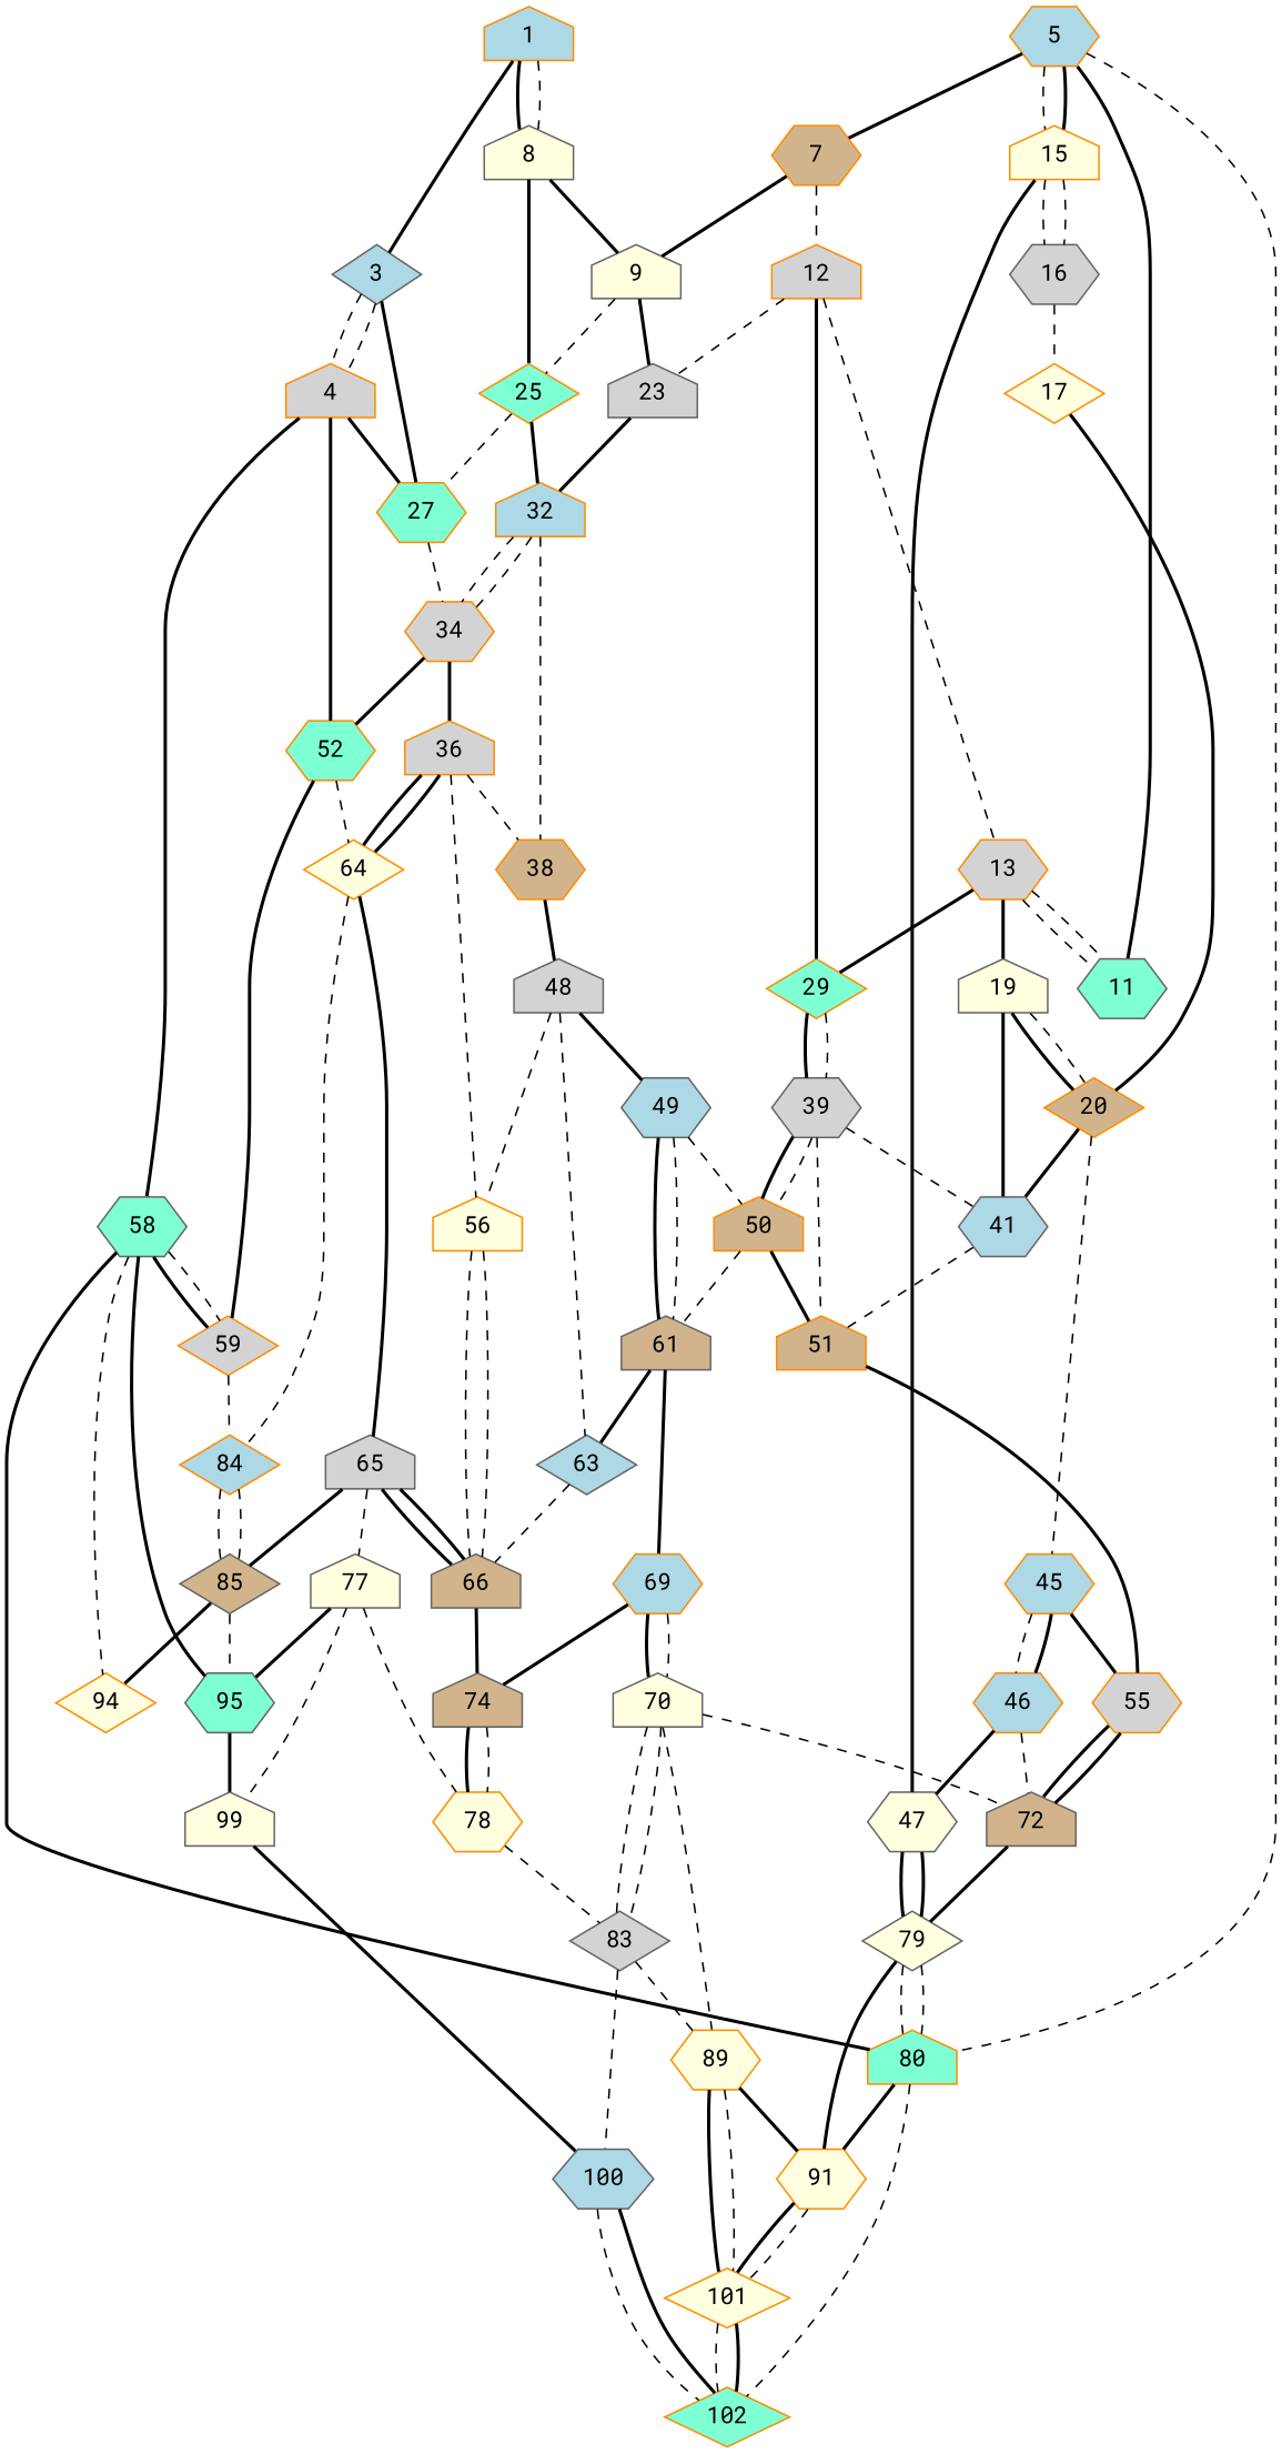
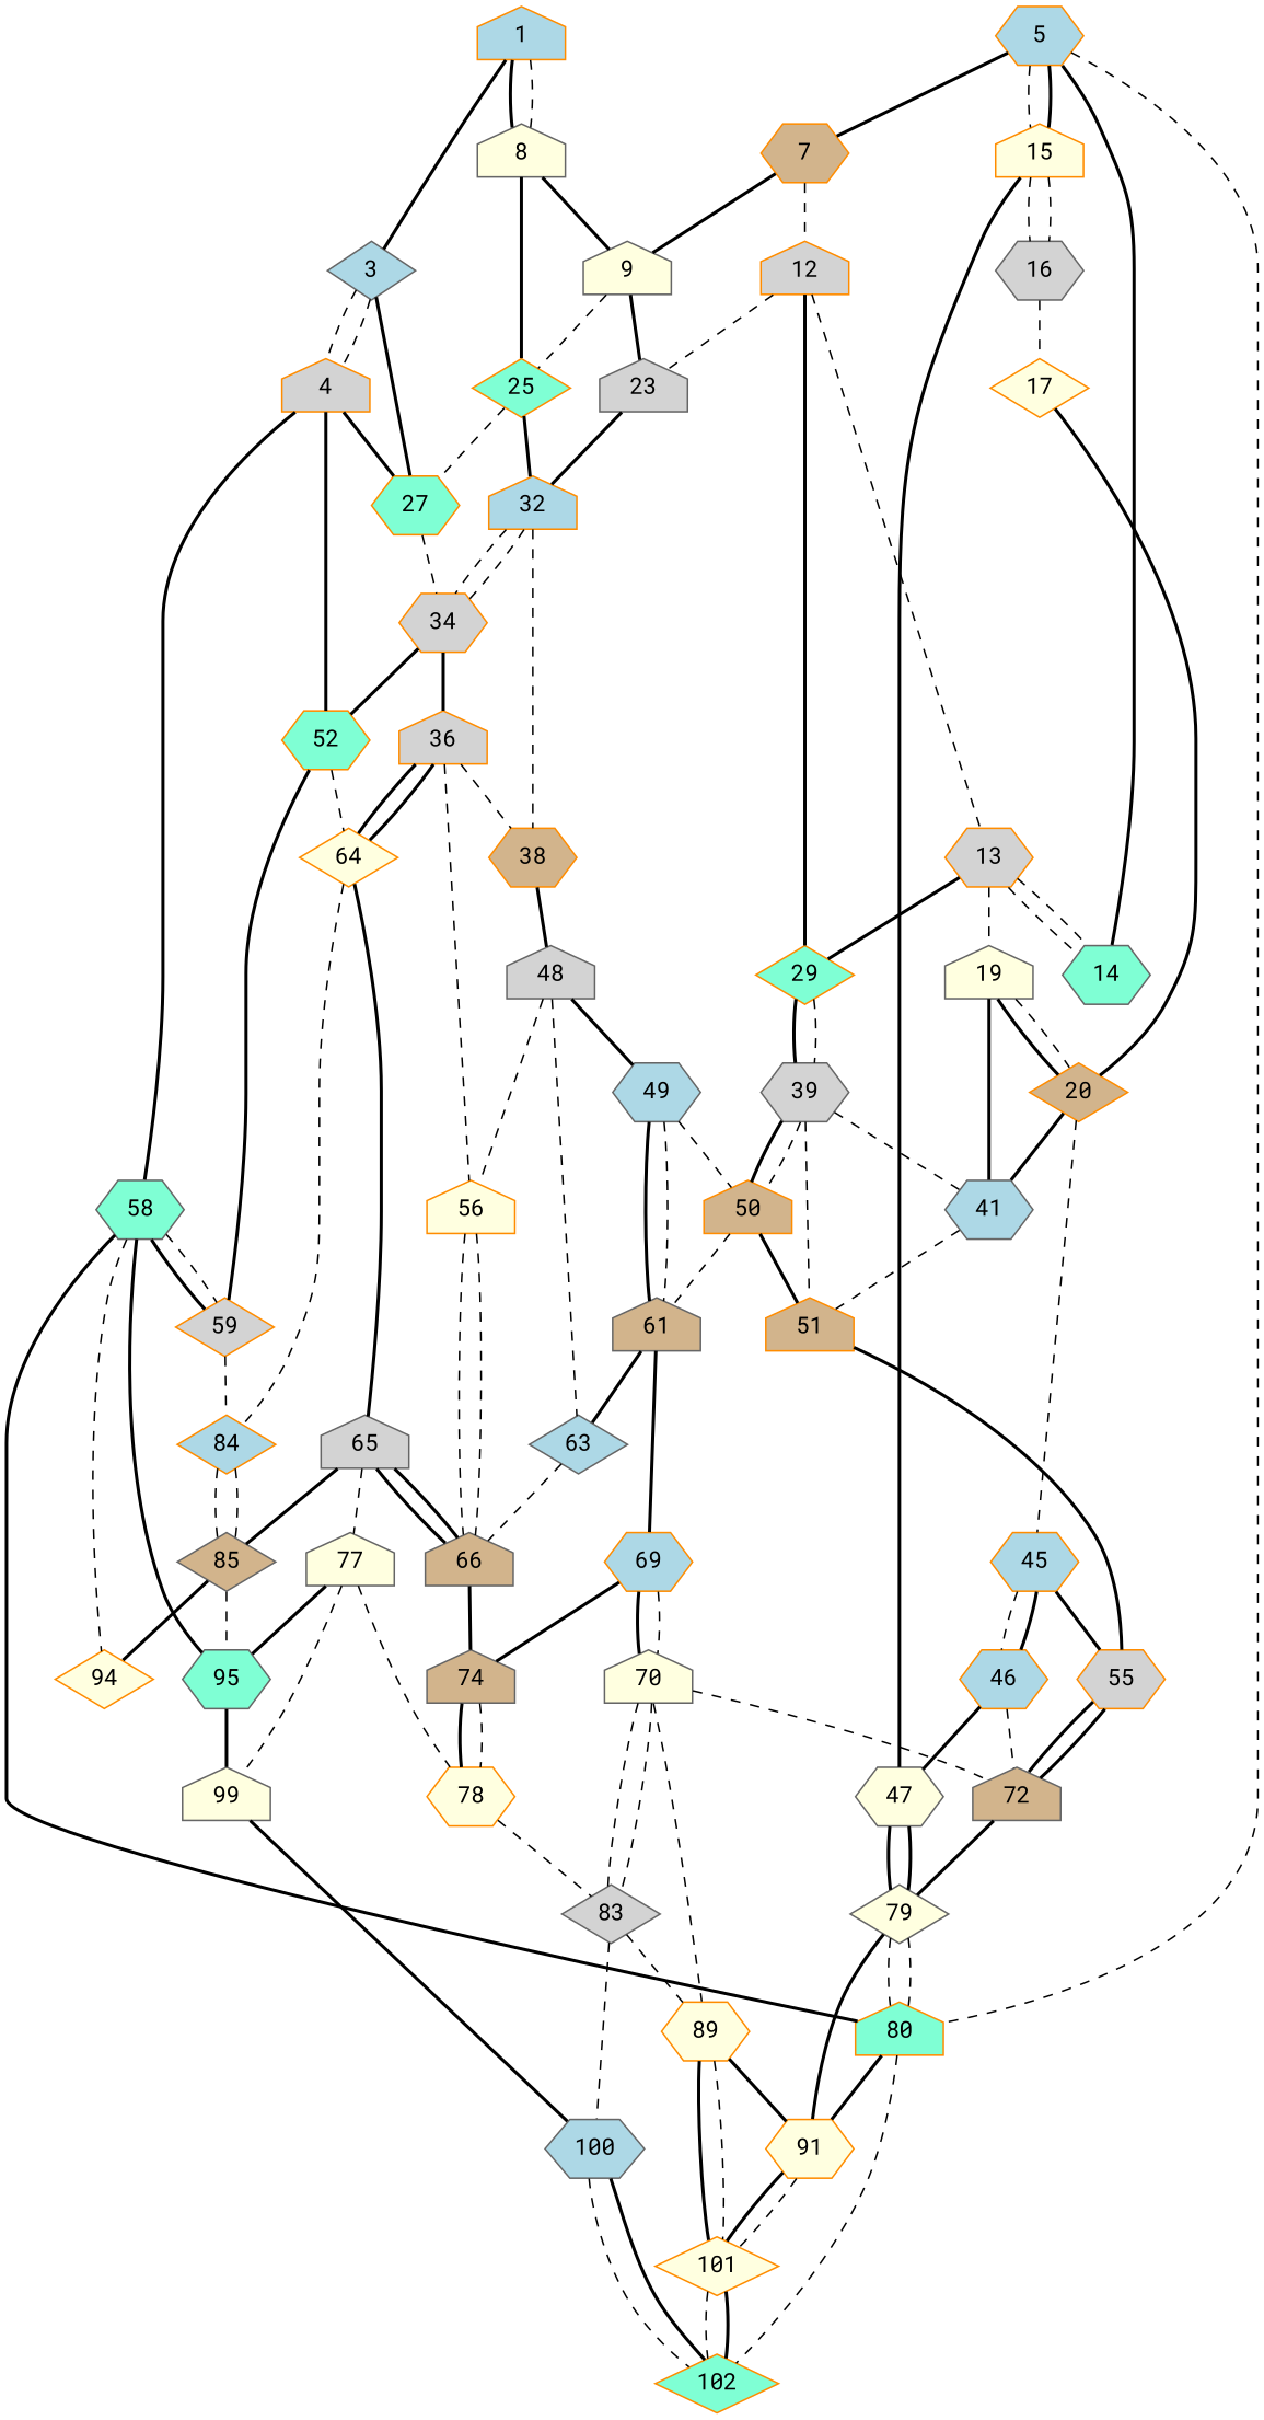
  graph {
    fontname="Roboto Mono"
    node [color=darkorange fillcolor=lightyellow fontname="Roboto Mono" shape=house style=filled]
    edge [fontname="Roboto Mono" style=bold]
    1 [fillcolor=lightblue super="+2"]
    3 [color=gray40 fillcolor=lightblue shape=diamond]
    8 [color=gray40 super="+11"]
    4 [fillcolor=lightgrey super="+30"]
    27 [fillcolor=aquamarine shape=hexagon super="+31"]
    9 [color=gray40 super="+22"]
    25 [fillcolor=aquamarine shape=diamond super="+26"]
    52 [fillcolor=aquamarine shape=hexagon super="+60"]
    58 [color=gray40 fillcolor=aquamarine shape=hexagon super="+97"]
    34 [fillcolor=lightgrey shape=hexagon super="+35"]
    5 [fillcolor=lightblue shape=hexagon super="+6"]
    7 [fillcolor=tan shape=hexagon super="+10"]
-   14 [color=gray40 fillcolor=aquamarine shape=hexagon label=11]
+   14 [color=gray40 fillcolor=aquamarine shape=hexagon]
    15 [super="+44"]
    80 [fillcolor=aquamarine super="+81"]
    64 [shape=diamond super="+68"]
    59 [fillcolor=lightgrey shape=diamond super="+86"]
    94 [shape=diamond]
    95 [color=gray40 fillcolor=aquamarine shape=hexagon super="+98"]
    12 [fillcolor=lightgrey super="+24"]
    16 [color=gray40 fillcolor=lightgrey shape=hexagon super="+28"]
    47 [color=gray40 shape=hexagon]
    91 [shape=hexagon super="+92"]
    102 [fillcolor=aquamarine shape=diamond]
    23 [color=gray40 fillcolor=lightgrey]
    13 [fillcolor=lightgrey shape=hexagon super="+18"]
    29 [fillcolor=aquamarine shape=diamond]
    32 [fillcolor=lightblue super="+33"]
    19 [color=gray40]
    39 [color=gray40 fillcolor=lightgrey shape=hexagon super="+40"]
    20 [fillcolor=tan shape=diamond super="+43"]
    41 [color=gray40 fillcolor=lightblue shape=hexagon super="+42"]
    17 [shape=diamond super="+21"]
    79 [color=gray40 shape=diamond super="+87"]
    45 [fillcolor=lightblue shape=hexagon]
    51 [fillcolor=tan super="+54"]
    46 [fillcolor=lightblue shape=hexagon]
    55 [fillcolor=lightgrey shape=hexagon]
    38 [fillcolor=tan shape=hexagon]
    36 [fillcolor=lightgrey super="+37"]
    50 [fillcolor=tan super="+53"]
    48 [color=gray40 fillcolor=lightgrey super="+57"]
    56
    66 [color=gray40 fillcolor=tan super="+67"]
    84 [fillcolor=lightblue shape=diamond]
    65 [color=gray40 fillcolor=lightgrey super="+76"]
    49 [color=gray40 fillcolor=lightblue shape=hexagon]
    63 [color=gray40 fillcolor=lightblue shape=diamond]
    61 [color=gray40 fillcolor=tan super="+62"]
    72 [color=gray40 fillcolor=tan super="+73"]
    69 [fillcolor=lightblue shape=hexagon]
    74 [color=gray40 fillcolor=tan super="+75"]
    99 [color=gray40]
    85 [color=gray40 fillcolor=tan shape=diamond super="+93"]
    70 [color=gray40 super="+71"]
    77 [color=gray40 super="+96"]
    78 [shape=hexagon super="+82"]
    83 [color=gray40 fillcolor=lightgrey shape=diamond super="+88"]
    89 [shape=hexagon super="+90"]
    100 [color=gray40 fillcolor=lightblue shape=hexagon]
    101 [shape=diamond]
    1 -- 3
    1 -- 8 [weight=2]
    1 -- 8 [style=dashed]
    3 -- 4 [style=dashed]
    3 -- 4 [style=dashed]
    3 -- 27
    8 -- 9
    8 -- 25
    4 -- 27
    4 -- 52
    4 -- 58
    27 -- 34 [style=dashed]
    9 -- 25 [style=dashed]
    9 -- 23
    25 -- 27 [style=dashed]
    25 -- 32
    52 -- 64 [style=dashed]
    52 -- 59
    58 -- 80
    58 -- 59
    58 -- 59 [style=dashed]
    58 -- 94 [style=dashed]
    58 -- 95
    34 -- 52
    34 -- 36
    5 -- 7
    5 -- 14
    5 -- 15 [style=dashed]
    5 -- 15
    5 -- 80 [style=dashed]
    7 -- 9
    7 -- 12 [style=dashed]
    15 -- 16 [style=dashed weight=2]
    15 -- 16 [style=dashed]
    15 -- 47
    80 -- 91
    80 -- 102 [style=dashed]
    64 -- 84 [style=dashed]
    64 -- 65
    59 -- 84 [style=dashed]
    95 -- 99
    12 -- 23 [style=dashed]
    12 -- 13 [style=dashed]
    12 -- 29
    16 -- 17 [style=dashed weight=2]
    47 -- 79
    47 -- 79
    91 -- 101
    91 -- 101 [style=dashed]
    23 -- 32
    13 -- 14 [style=dashed]
    13 -- 14 [style=dashed]
    13 -- 29
-   13 -- 19
+   13 -- 19 [style=dashed]
    29 -- 39
    29 -- 39 [style=dashed]
    32 -- 34 [style=dashed]
    32 -- 34 [style=dashed]
    32 -- 38 [style=dashed]
    19 -- 20
    19 -- 20 [style=dashed]
    19 -- 41
    39 -- 41 [style=dashed]
    39 -- 51 [style=dashed]
    39 -- 50
    39 -- 50 [style=dashed]
    20 -- 41
    20 -- 45 [style=dashed]
    41 -- 51 [style=dashed]
    17 -- 20
    79 -- 80 [style=dashed]
    79 -- 80 [style=dashed]
    79 -- 91
    45 -- 46 [style=dashed]
    45 -- 46
    45 -- 55
    51 -- 55
    46 -- 47
    46 -- 72 [style=dashed]
    55 -- 72
    55 -- 72
    38 -- 48
    36 -- 64
    36 -- 64
    36 -- 38 [style=dashed]
    36 -- 56 [style=dashed]
    50 -- 51
    50 -- 61 [style=dashed]
    48 -- 56 [style=dashed]
    48 -- 49
    48 -- 63 [style=dashed]
    56 -- 66 [style=dashed]
    56 -- 66 [style=dashed]
    66 -- 74
    84 -- 85 [style=dashed]
    84 -- 85 [style=dashed]
    65 -- 66
    65 -- 66
    65 -- 85
    65 -- 77 [style=dashed]
    49 -- 50 [style=dashed]
    49 -- 61
    49 -- 61 [style=dashed]
    63 -- 66 [style=dashed]
    61 -- 63
    61 -- 69
    72 -- 79
    69 -- 74
    69 -- 70
    69 -- 70 [style=dashed]
    74 -- 78 [weight=2]
    74 -- 78 [style=dashed]
    99 -- 100
    85 -- 94
    85 -- 95 [style=dashed]
    70 -- 72 [style=dashed]
    70 -- 83 [style=dashed]
    70 -- 83 [style=dashed]
    70 -- 89 [style=dashed]
    77 -- 95
    77 -- 99 [style=dashed]
    77 -- 78 [style=dashed]
    78 -- 83 [style=dashed]
    83 -- 89 [style=dashed]
    83 -- 100 [style=dashed]
    89 -- 91
    89 -- 101
    89 -- 101 [style=dashed]
    100 -- 102 [style=dashed]
    100 -- 102
    101 -- 102 [style=dashed]
    101 -- 102
  }
